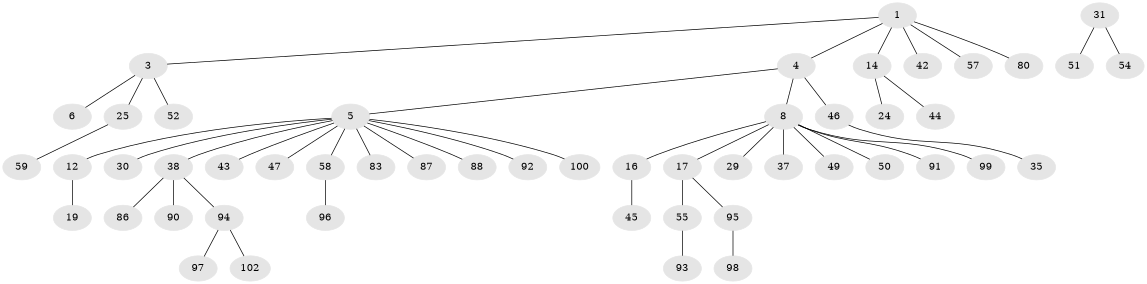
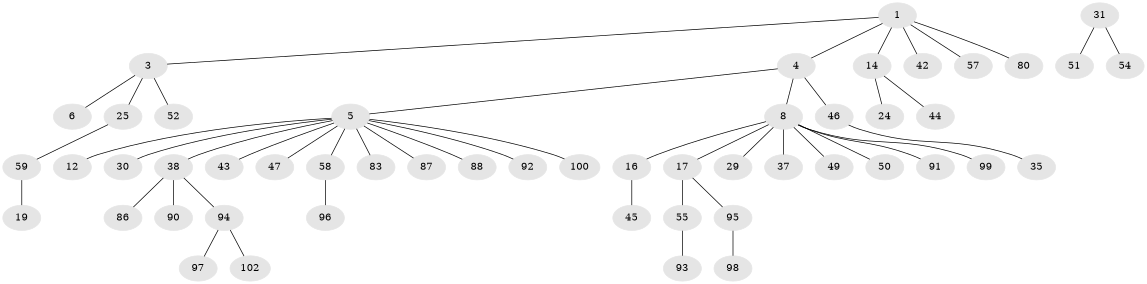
  graph {
    node [color=gray90 style=filled]
    1 [super="+2+11"]
    3
    4 [super="+26"]
    14
    42 [super="+60"]
    57
    80
    6
    25 [super="+41"]
    52 [super="+84"]
    5 [super="+7+15"]
    8 [super="+9+13+82+21+89"]
    46 [super="+85+48"]
    24
    44
    31 [super="+68"]
    51
    54 [super="+69"]
    59
    12 [super="+101"]
    30 [super="+74+36"]
    38 [super="+53+75"]
    43 [super="+56"]
    47 [super="+71"]
    58
    83
    87
    88
    92
    100
    16
    17 [super="+61"]
    29 [super="+78"]
    37 [super="+63+67"]
    49 [super="+77"]
    50 [super="+65"]
    91
    99
    35 [super="+40"]
    19 [super="+33+27"]
    86
    90
    94
    96
    45
    55
    95
    93
    98
    97
    102
    1 -- 3
    1 -- 4
    1 -- 14
    1 -- 42
    1 -- 57
    1 -- 80
    3 -- 6
    3 -- 25
    3 -- 52
    4 -- 5
    4 -- 8
    4 -- 46
    14 -- 24
    14 -- 44
    25 -- 59
    5 -- 12
    5 -- 30
    5 -- 38
    5 -- 43
    5 -- 47
    5 -- 58
    5 -- 83
    5 -- 87
    5 -- 88
    5 -- 92
    5 -- 100
    8 -- 16
    8 -- 17
    8 -- 29
    8 -- 37
    8 -- 49
    8 -- 50
    8 -- 91
    8 -- 99
    46 -- 35
    31 -- 51
    31 -- 54
-   12 -- 19
+   59 -- 19
    38 -- 86
    38 -- 90
    38 -- 94
    58 -- 96
    16 -- 45
    17 -- 55
    17 -- 95
    94 -- 97
    94 -- 102
    55 -- 93
    95 -- 98
  }
